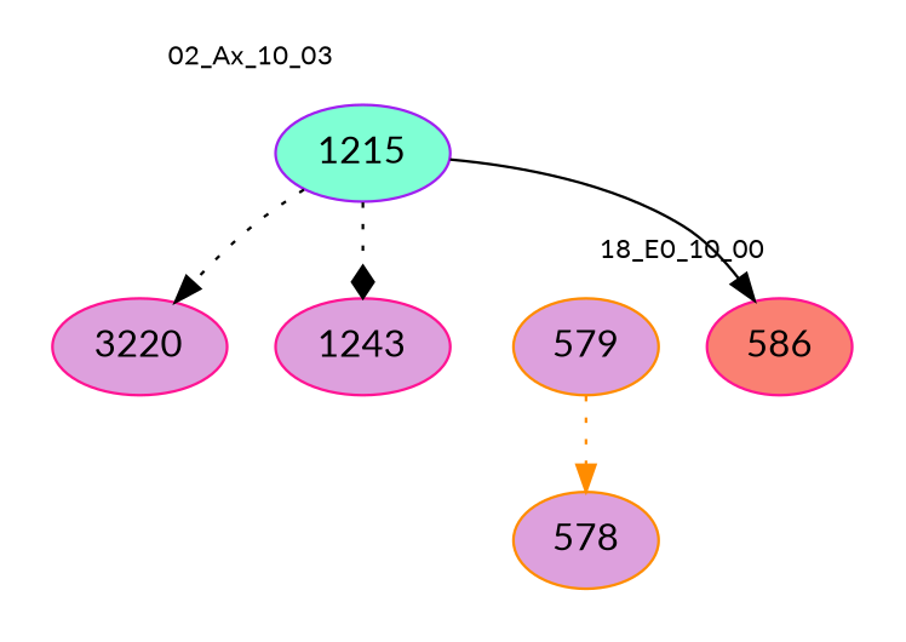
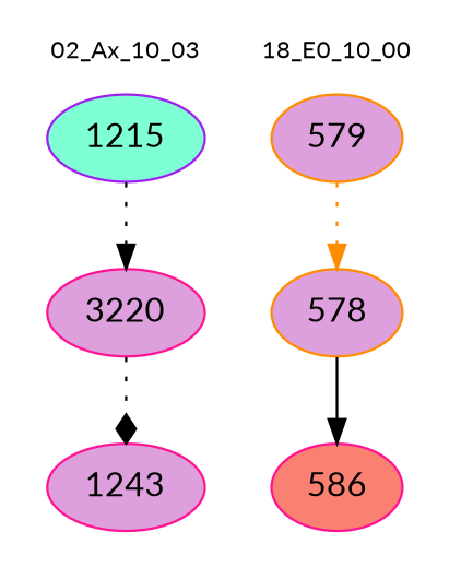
  digraph {
    fontname=Lato
    node [color=deeppink fillcolor=plum fontname=Lato style=filled]
    edge [arrowhead=normal color=black fontname=Lato style=dotted]
    n1 [color=purple fillcolor=aquamarine label=1215]
    n2 [label=3220]
    n3 [label=1243]
    n4 [color=darkorange label=578]
    n5 [fillcolor=salmon label=586]
    n6 [color=darkorange label=579]
    subgraph cluster_1 {
      color=white
      fontsize=10
      label="02_Ax_10_03"
      n1
      n2
      n3
    }
    subgraph cluster_2 {
      color=white
      fontsize=10
      label="18_E0_10_00"
      n4
      n5
      n6
    }
    n1 -> n2
-   n1 -> n3 [arrowhead=diamond]
-   n1 -> n5 [style=solid]
+   n2 -> n3 [arrowhead=diamond]
+   n4 -> n5 [style=solid]
    n6 -> n4 [color=darkorange]
  }
